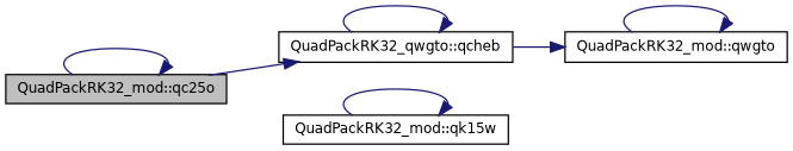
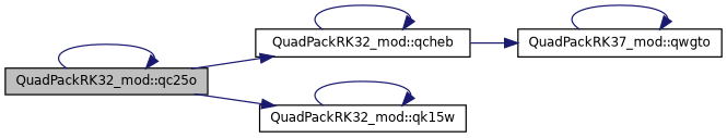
  digraph {
    rankdir=LR
    node [color=black fillcolor=white fontname=Helvetica fontsize=10 shape=record style=filled]
    edge [color=midnightblue fontname=Helvetica fontsize=10 labelfontname=Helvetica labelfontsize=10 style=solid]
    n1 [fillcolor=grey75 fontcolor=black height=0.2 label="QuadPackRK32_mod::qc25o" width=0.4]
-   n2 [height=0.2 label="QuadPackRK32_qwgto::qcheb" width=0.4]
+   n2 [height=0.2 label="QuadPackRK32_mod::qcheb" width=0.4]
    n3 [height=0.2 label="QuadPackRK32_mod::qk15w" width=0.4]
-   n4 [height=0.2 label="QuadPackRK32_mod::qwgto" width=0.4]
+   n4 [height=0.2 label="QuadPackRK37_mod::qwgto" width=0.4]
    n1 -> n1
    n1 -> n2
+   n1 -> n3
    n2 -> n2
    n2 -> n4
    n3 -> n3
    n4 -> n4
  }
